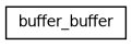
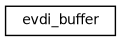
  digraph {
    rankdir=TB
-   n1 [color=black fillcolor=white fontname=Helvetica fontsize=10 height=0.2 label=buffer_buffer shape=record style=filled width=0.4]
+   n1 [color=black fillcolor=white fontname=Helvetica fontsize=10 height=0.2 label=evdi_buffer shape=record style=filled width=0.4]
  }
